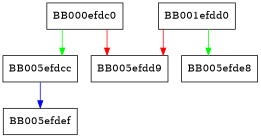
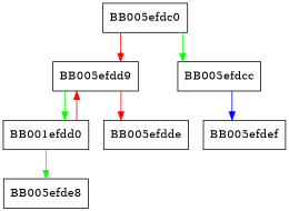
  digraph {
    splines=ortho
    node [shape=box]
    edge [color=red]
-   BB005efdc0 [label=BB000efdc0]
+   BB005efdc0
    BB005efdd9
    BB005efdcc
    n4 [label=BB001efdd0]
+   BB005efdde
    BB005efdef
    BB005efde8
    BB005efdc0 -> BB005efdd9
    BB005efdc0 -> BB005efdcc [color=green]
+   BB005efdd9 -> n4 [color=green]
+   BB005efdd9 -> BB005efdde
    BB005efdcc -> BB005efdef [color=blue]
    n4 -> BB005efdd9
    n4 -> BB005efde8 [color=green]
  }
